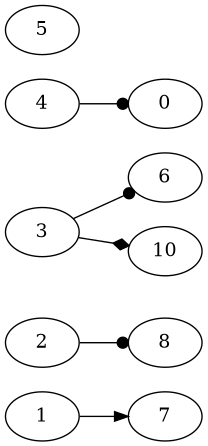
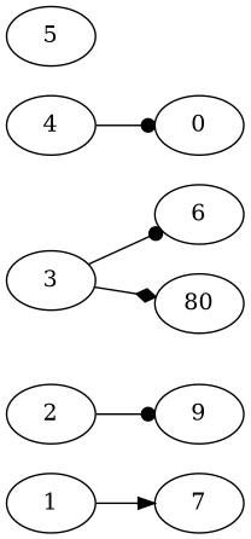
  digraph {
    rankdir=LR
    node [alpha=0.12]
    edge [arrowhead=dot]
    1 [alpha=0.05]
    7
    2 [alpha=0.02]
-   8 [alpha=0.11]
+   8 [alpha=0.11 label=9]
    3 [alpha=0.06]
    6 [alpha=0.03]
-   10 [alpha=0.06]
+   10 [alpha=0.06 label=80]
    4 [alpha=0.07]
    n9 [alpha=0.11 label=0]
    5
    1 -> 7 [arrowhead=normal]
    2 -> 8
    3 -> 6
    3 -> 10 [arrowhead=diamond]
    4 -> n9
  }
